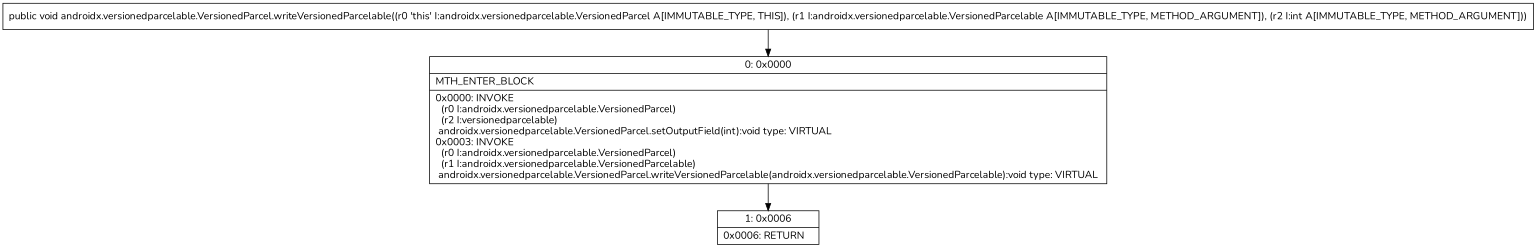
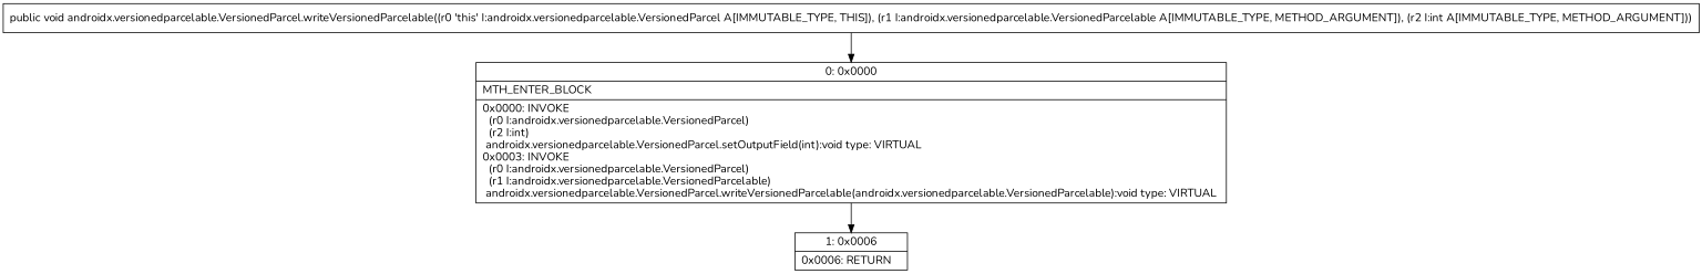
  digraph {
    fontname=Nunito
    node [shape=record fontname=Nunito]
    edge [fontname=Nunito]
-   n1 [label="{0\:\ 0x0000|MTH_ENTER_BLOCK\l|0x0000: INVOKE  \l  (r0 I:androidx.versionedparcelable.VersionedParcel)\l  (r2 I:versionedparcelable)\l androidx.versionedparcelable.VersionedParcel.setOutputField(int):void type: VIRTUAL \l0x0003: INVOKE  \l  (r0 I:androidx.versionedparcelable.VersionedParcel)\l  (r1 I:androidx.versionedparcelable.VersionedParcelable)\l androidx.versionedparcelable.VersionedParcel.writeVersionedParcelable(androidx.versionedparcelable.VersionedParcelable):void type: VIRTUAL \l}"]
+   n1 [label="{0\:\ 0x0000|MTH_ENTER_BLOCK\l|0x0000: INVOKE  \l  (r0 I:androidx.versionedparcelable.VersionedParcel)\l  (r2 I:int)\l androidx.versionedparcelable.VersionedParcel.setOutputField(int):void type: VIRTUAL \l0x0003: INVOKE  \l  (r0 I:androidx.versionedparcelable.VersionedParcel)\l  (r1 I:androidx.versionedparcelable.VersionedParcelable)\l androidx.versionedparcelable.VersionedParcel.writeVersionedParcelable(androidx.versionedparcelable.VersionedParcelable):void type: VIRTUAL \l}"]
    n2 [label="{1\:\ 0x0006|0x0006: RETURN   \l}"]
    n3 [label="{public void androidx.versionedparcelable.VersionedParcel.writeVersionedParcelable((r0 'this' I:androidx.versionedparcelable.VersionedParcel A[IMMUTABLE_TYPE, THIS]), (r1 I:androidx.versionedparcelable.VersionedParcelable A[IMMUTABLE_TYPE, METHOD_ARGUMENT]), (r2 I:int A[IMMUTABLE_TYPE, METHOD_ARGUMENT])) }"]
    n1 -> n2
    n3 -> n1
  }
